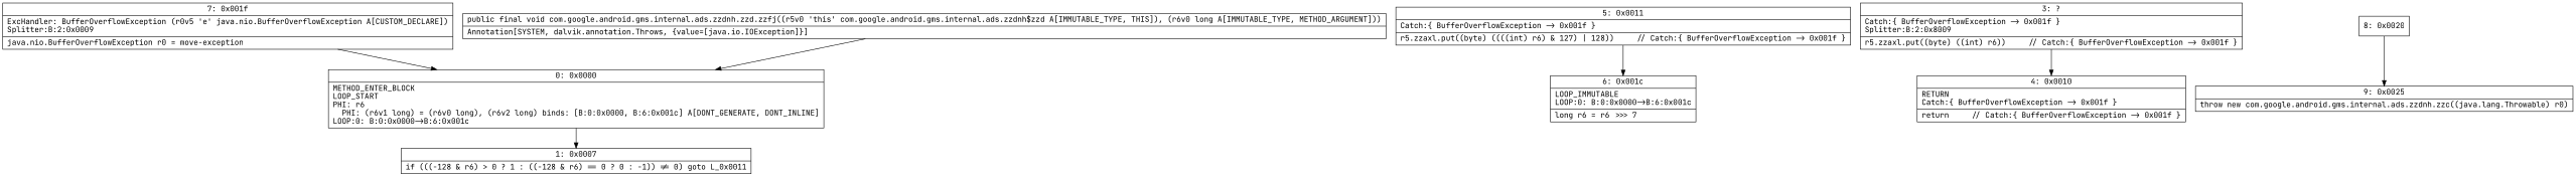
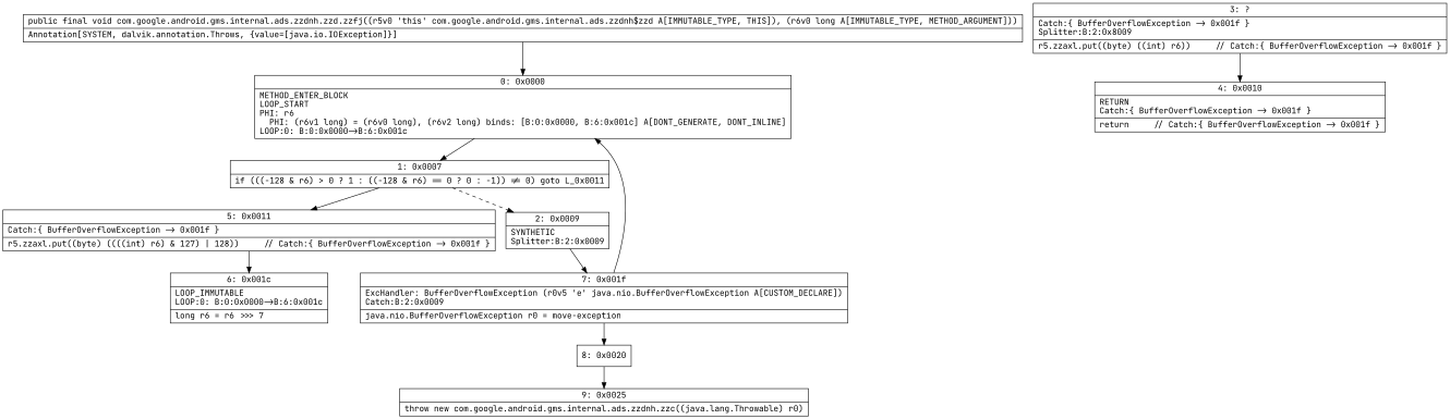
  digraph {
    fontname="JetBrains Mono"
    node [fontname="JetBrains Mono" shape=record]
    edge [fontname="JetBrains Mono"]
    n1 [label="{0\:\ 0x0000|METHOD_ENTER_BLOCK\lLOOP_START\lPHI: r6 \l  PHI: (r6v1 long) = (r6v0 long), (r6v2 long) binds: [B:0:0x0000, B:6:0x001c] A[DONT_GENERATE, DONT_INLINE]\lLOOP:0: B:0:0x0000\-\>B:6:0x001c\l}"]
    n2 [label="{1\:\ 0x0007|if (((\-128 & r6) \> 0 ? 1 : ((\-128 & r6) == 0 ? 0 : \-1)) != 0) goto L_0x0011\l}"]
+   n3 [label="{2\:\ 0x0009|SYNTHETIC\lSplitter:B:2:0x0009\l}"]
    n4 [label="{5\:\ 0x0011|Catch:\{ BufferOverflowException \-\> 0x001f \}\l|r5.zzaxl.put((byte) ((((int) r6) & 127) \| 128))     \/\/ Catch:\{ BufferOverflowException \-\> 0x001f \}\l}"]
-   n5 [label="{7\:\ 0x001f|ExcHandler: BufferOverflowException (r0v5 'e' java.nio.BufferOverflowException A[CUSTOM_DECLARE])\lSplitter:B:2:0x0009\l|java.nio.BufferOverflowException r0 = move\-exception\l}"]
+   n5 [label="{7\:\ 0x001f|ExcHandler: BufferOverflowException (r0v5 'e' java.nio.BufferOverflowException A[CUSTOM_DECLARE])\lCatch:B:2:0x0009\l|java.nio.BufferOverflowException r0 = move\-exception\l}"]
    n6 [label="{6\:\ 0x001c|LOOP_IMMUTABLE\lLOOP:0: B:0:0x0000\-\>B:6:0x001c\l|long r6 = r6 \>\>\> 7\l}"]
    n7 [label="{3\:\ ?|Catch:\{ BufferOverflowException \-\> 0x001f \}\lSplitter:B:2:0x8009\l|r5.zzaxl.put((byte) ((int) r6))     \/\/ Catch:\{ BufferOverflowException \-\> 0x001f \}\l}"]
    n8 [label="{4\:\ 0x0010|RETURN\lCatch:\{ BufferOverflowException \-\> 0x001f \}\l|return     \/\/ Catch:\{ BufferOverflowException \-\> 0x001f \}\l}"]
    n9 [label="{8\:\ 0x0020}"]
    n10 [label="{9\:\ 0x0025|throw new com.google.android.gms.internal.ads.zzdnh.zzc((java.lang.Throwable) r0)\l}"]
    n11 [label="{public final void com.google.android.gms.internal.ads.zzdnh.zzd.zzfj((r5v0 'this' com.google.android.gms.internal.ads.zzdnh$zzd A[IMMUTABLE_TYPE, THIS]), (r6v0 long A[IMMUTABLE_TYPE, METHOD_ARGUMENT]))  | Annotation[SYSTEM, dalvik.annotation.Throws, \{value=[java.io.IOException]\}]\l}"]
    n1 -> n2
+   n2 -> n3 [style=dashed]
+   n2 -> n4
+   n3 -> n5
    n4 -> n6
    n5 -> n1
+   n5 -> n9
    n7 -> n8
    n9 -> n10
    n11 -> n1
  }
